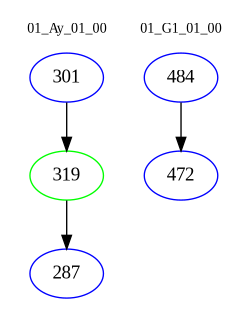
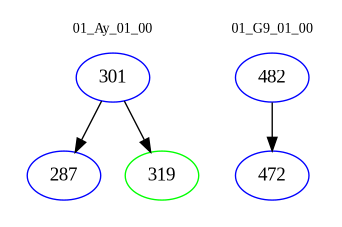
  digraph {
    fontname="Liberation Serif"
    node [color=blue fontname="Liberation Serif"]
    edge [color=black fontname="Liberation Serif"]
    n1 [label=301]
    n2 [label=287]
    n3 [color=green label=319]
-   n4 [label=484]
+   n4 [label=482]
    n5 [label=472]
    subgraph cluster_1 {
      color=white
      fontsize=10
      label="01_Ay_01_00"
      n1
      n2
      n3
    }
    subgraph cluster_2 {
      color=white
      fontsize=10
-     label="01_G1_01_00"
+     label="01_G9_01_00"
      n4
      n5
    }
-   n3 -> n2
+   n1 -> n2
    n1 -> n3
    n4 -> n5
  }
